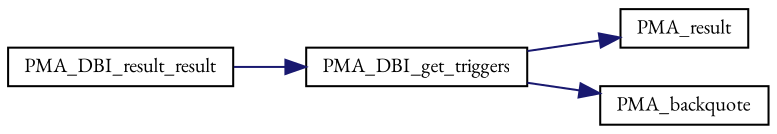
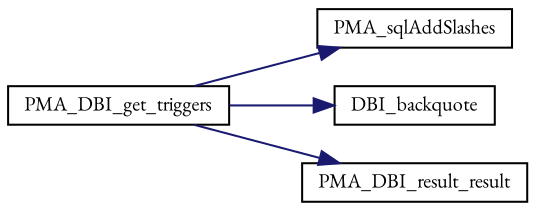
  digraph {
    fontname="EB Garamond"
    rankdir=LR
    node [color=black fillcolor=white fontname="EB Garamond" fontsize=10 shape=record style=filled]
    edge [color=midnightblue fontname="EB Garamond" fontsize=10 labelfontname=Helvetica labelfontsize=10 style=solid]
    n1 [height=0.2 label=PMA_DBI_get_triggers width=0.4]
-   n2 [height=0.2 label=PMA_result width=0.4]
-   n3 [height=0.2 label=PMA_backquote width=0.4]
+   n2 [height=0.2 label=PMA_sqlAddSlashes width=0.4]
+   n3 [height=0.2 label=DBI_backquote width=0.4]
    n4 [height=0.2 label=PMA_DBI_result_result width=0.4]
    n1 -> n2
    n1 -> n3
-   n4 -> n1
+   n1 -> n4
  }
